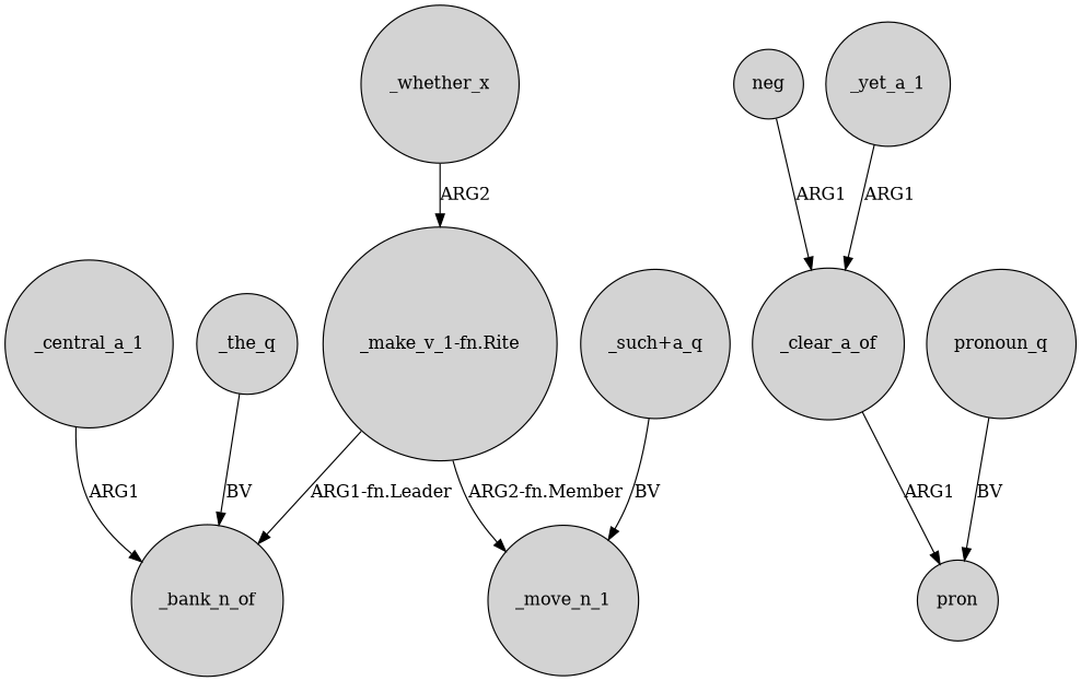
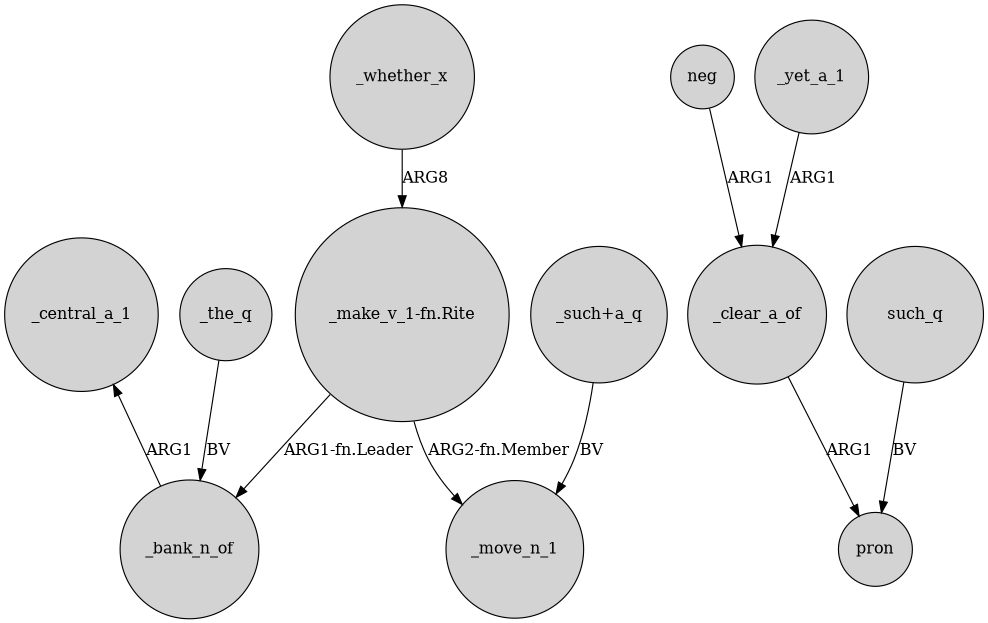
  digraph {
    node [shape=circle style=filled]
    _central_a_1
    _bank_n_of
    "_make_v_1-fn.Rite"
    _move_n_1
    _whether_x
    neg
    _clear_a_of
    pron
    _the_q
    _yet_a_1
    "_such+a_q"
-   pronoun_q
-   _central_a_1 -> _bank_n_of [label=ARG1]
+   pronoun_q [label=such_q]
+   _bank_n_of -> _central_a_1 [label=ARG1]
    "_make_v_1-fn.Rite" -> _bank_n_of [label="ARG1-fn.Leader"]
    "_make_v_1-fn.Rite" -> _move_n_1 [label="ARG2-fn.Member"]
-   _whether_x -> "_make_v_1-fn.Rite" [label=ARG2]
+   _whether_x -> "_make_v_1-fn.Rite" [label=ARG8]
    neg -> _clear_a_of [label=ARG1]
    _clear_a_of -> pron [label=ARG1]
    _the_q -> _bank_n_of [label=BV]
    _yet_a_1 -> _clear_a_of [label=ARG1]
    "_such+a_q" -> _move_n_1 [label=BV]
    pronoun_q -> pron [label=BV]
  }
